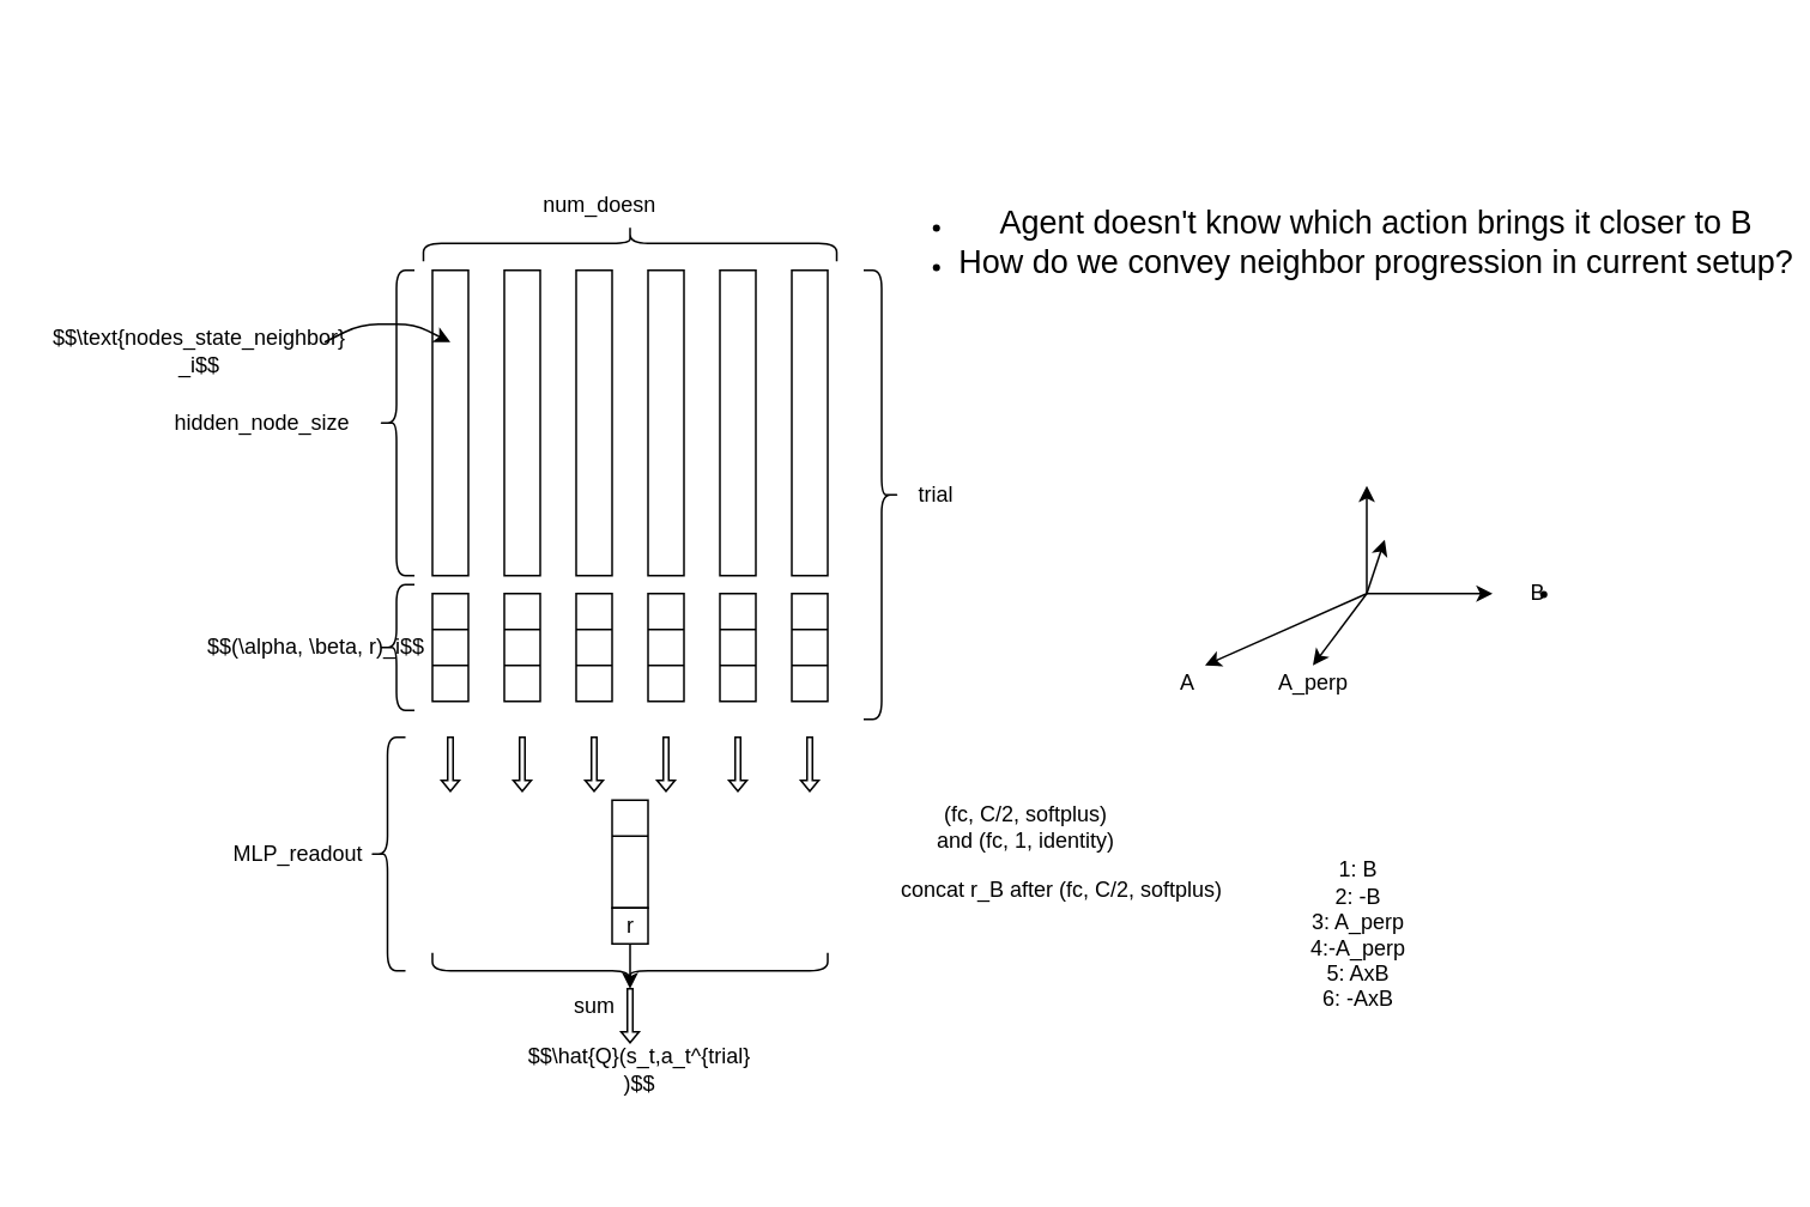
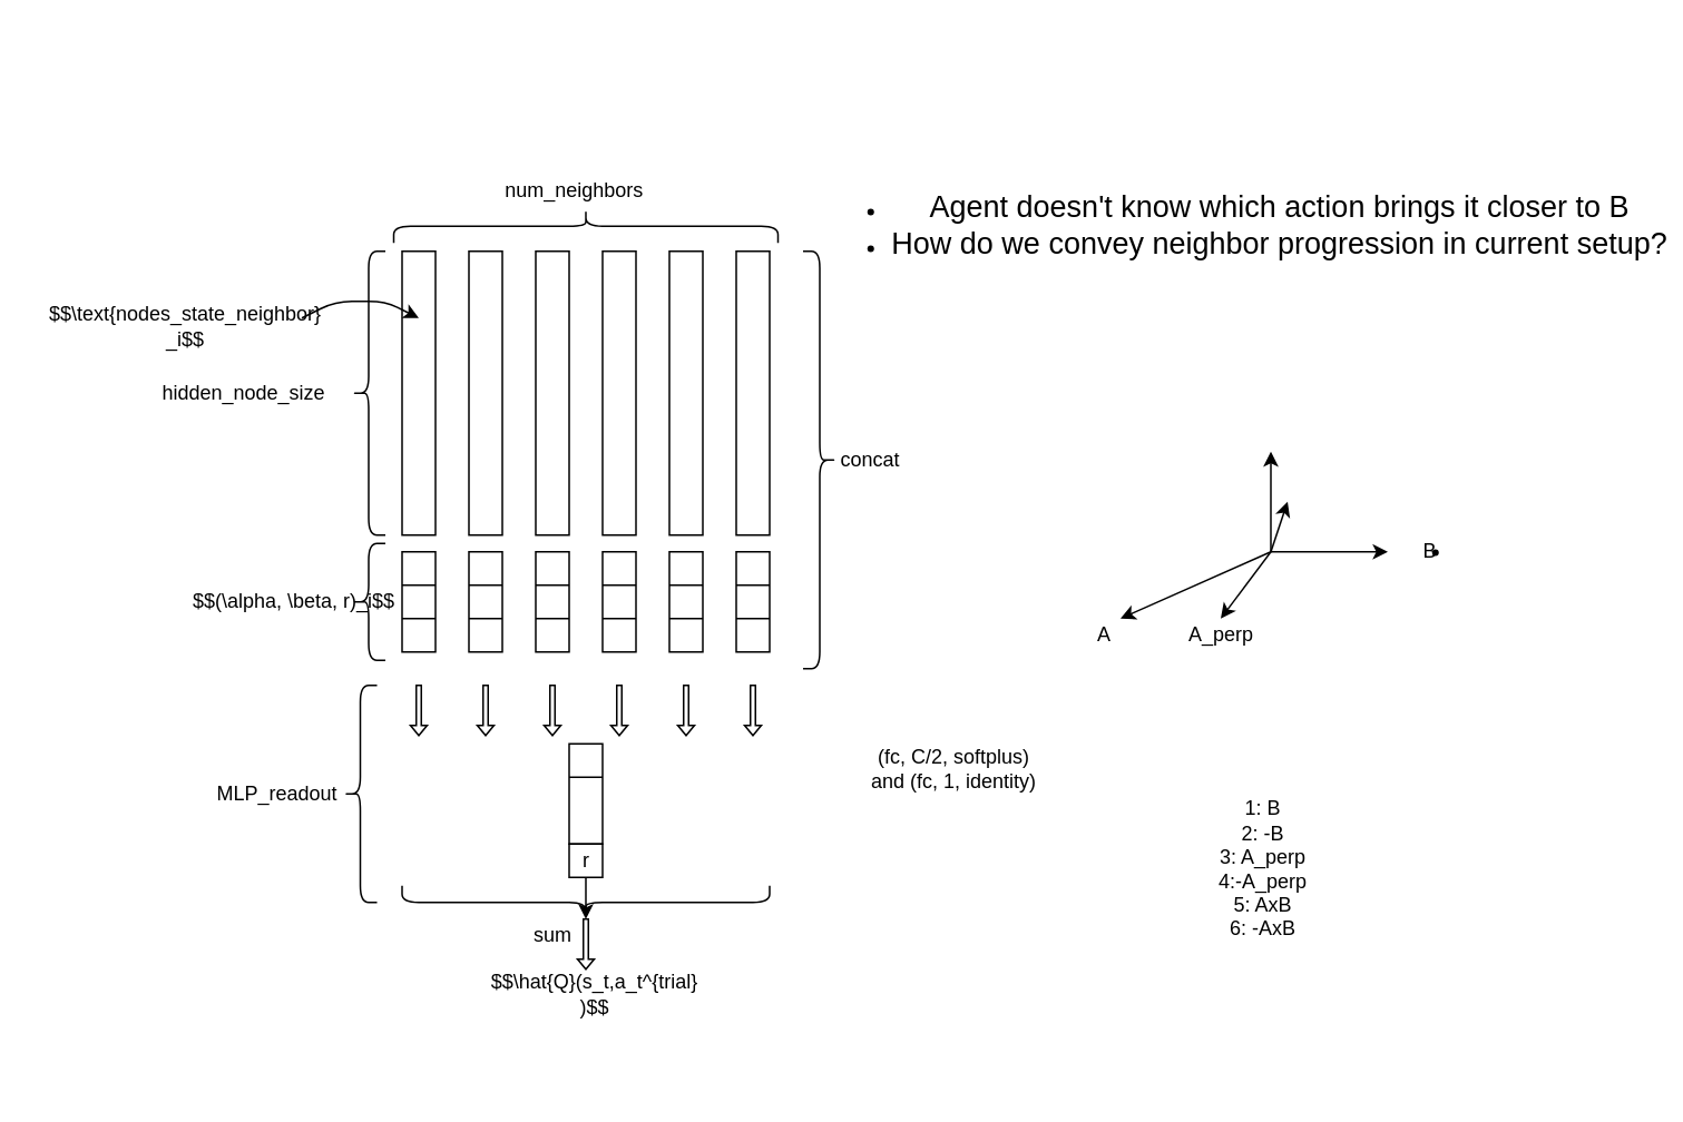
  <mxCell id="0" />
  <mxCell id="1" parent="0" />
  <mxCell id="2" value="" style="rounded=0;whiteSpace=wrap;html=1;" vertex="1" parent="1"><mxGeometry x="240" y="150" width="20" height="170" as="geometry" /></mxCell>
  <mxCell id="3" value="" style="rounded=0;whiteSpace=wrap;html=1;" vertex="1" parent="1"><mxGeometry x="280" y="150" width="20" height="170" as="geometry" /></mxCell>
  <mxCell id="4" value="" style="rounded=0;whiteSpace=wrap;html=1;" vertex="1" parent="1"><mxGeometry x="320" y="150" width="20" height="170" as="geometry" /></mxCell>
  <mxCell id="5" value="" style="rounded=0;whiteSpace=wrap;html=1;" vertex="1" parent="1"><mxGeometry x="360" y="150" width="20" height="170" as="geometry" /></mxCell>
  <mxCell id="6" value="" style="rounded=0;whiteSpace=wrap;html=1;" vertex="1" parent="1"><mxGeometry x="400" y="150" width="20" height="170" as="geometry" /></mxCell>
  <mxCell id="7" value="" style="rounded=0;whiteSpace=wrap;html=1;" vertex="1" parent="1"><mxGeometry x="440" y="150" width="20" height="170" as="geometry" /></mxCell>
  <mxCell id="8" value="" style="rounded=0;whiteSpace=wrap;html=1;" vertex="1" parent="1"><mxGeometry x="240" y="330" width="20" height="60" as="geometry" /></mxCell>
  <mxCell id="9" value="" style="endArrow=none;html=1;" edge="1" parent="1"><mxGeometry width="50" height="50" relative="1" as="geometry"><mxPoint x="240" y="350" as="sourcePoint" /><mxPoint x="260" y="350" as="targetPoint" /></mxGeometry></mxCell>
  <mxCell id="10" value="" style="endArrow=none;html=1;" edge="1" parent="1"><mxGeometry width="50" height="50" relative="1" as="geometry"><mxPoint x="240" y="370" as="sourcePoint" /><mxPoint x="260" y="370" as="targetPoint" /></mxGeometry></mxCell>
  <mxCell id="11" value="" style="rounded=0;whiteSpace=wrap;html=1;" vertex="1" parent="1"><mxGeometry x="280" y="330" width="20" height="60" as="geometry" /></mxCell>
  <mxCell id="12" value="" style="endArrow=none;html=1;" edge="1" parent="1"><mxGeometry width="50" height="50" relative="1" as="geometry"><mxPoint x="280" y="350" as="sourcePoint" /><mxPoint x="300" y="350" as="targetPoint" /></mxGeometry></mxCell>
  <mxCell id="13" value="" style="endArrow=none;html=1;" edge="1" parent="1"><mxGeometry width="50" height="50" relative="1" as="geometry"><mxPoint x="280" y="370" as="sourcePoint" /><mxPoint x="300" y="370" as="targetPoint" /></mxGeometry></mxCell>
  <mxCell id="14" value="" style="rounded=0;whiteSpace=wrap;html=1;" vertex="1" parent="1"><mxGeometry x="320" y="330" width="20" height="60" as="geometry" /></mxCell>
  <mxCell id="15" value="" style="endArrow=none;html=1;" edge="1" parent="1"><mxGeometry width="50" height="50" relative="1" as="geometry"><mxPoint x="320" y="350" as="sourcePoint" /><mxPoint x="340" y="350" as="targetPoint" /></mxGeometry></mxCell>
  <mxCell id="16" value="" style="endArrow=none;html=1;" edge="1" parent="1"><mxGeometry width="50" height="50" relative="1" as="geometry"><mxPoint x="320" y="370" as="sourcePoint" /><mxPoint x="340" y="370" as="targetPoint" /></mxGeometry></mxCell>
  <mxCell id="17" value="" style="rounded=0;whiteSpace=wrap;html=1;" vertex="1" parent="1"><mxGeometry x="360" y="330" width="20" height="60" as="geometry" /></mxCell>
  <mxCell id="18" value="" style="endArrow=none;html=1;" edge="1" parent="1"><mxGeometry width="50" height="50" relative="1" as="geometry"><mxPoint x="360" y="350" as="sourcePoint" /><mxPoint x="380" y="350" as="targetPoint" /></mxGeometry></mxCell>
  <mxCell id="19" value="" style="endArrow=none;html=1;" edge="1" parent="1"><mxGeometry width="50" height="50" relative="1" as="geometry"><mxPoint x="360" y="370" as="sourcePoint" /><mxPoint x="380" y="370" as="targetPoint" /></mxGeometry></mxCell>
  <mxCell id="20" value="" style="rounded=0;whiteSpace=wrap;html=1;" vertex="1" parent="1"><mxGeometry x="400" y="330" width="20" height="60" as="geometry" /></mxCell>
  <mxCell id="21" value="" style="endArrow=none;html=1;" edge="1" parent="1"><mxGeometry width="50" height="50" relative="1" as="geometry"><mxPoint x="400" y="350" as="sourcePoint" /><mxPoint x="420" y="350" as="targetPoint" /></mxGeometry></mxCell>
  <mxCell id="22" value="" style="endArrow=none;html=1;" edge="1" parent="1"><mxGeometry width="50" height="50" relative="1" as="geometry"><mxPoint x="400" y="370" as="sourcePoint" /><mxPoint x="420" y="370" as="targetPoint" /></mxGeometry></mxCell>
  <mxCell id="23" value="" style="rounded=0;whiteSpace=wrap;html=1;" vertex="1" parent="1"><mxGeometry x="440" y="330" width="20" height="60" as="geometry" /></mxCell>
  <mxCell id="24" value="" style="endArrow=none;html=1;" edge="1" parent="1"><mxGeometry width="50" height="50" relative="1" as="geometry"><mxPoint x="440" y="350" as="sourcePoint" /><mxPoint x="460" y="350" as="targetPoint" /></mxGeometry></mxCell>
  <mxCell id="25" value="" style="endArrow=none;html=1;" edge="1" parent="1"><mxGeometry width="50" height="50" relative="1" as="geometry"><mxPoint x="440" y="370" as="sourcePoint" /><mxPoint x="460" y="370" as="targetPoint" /></mxGeometry></mxCell>
  <mxCell id="26" value="$$(\alpha, \beta, r)_i$$" style="text;html=1;align=center;verticalAlign=middle;resizable=0;points=[];autosize=1;" vertex="1" parent="1"><mxGeometry x="105" y="350" width="140" height="20" as="geometry" /></mxCell>
  <mxCell id="27" value="" style="shape=curlyBracket;whiteSpace=wrap;html=1;rounded=1;" vertex="1" parent="1"><mxGeometry x="210" y="325" width="20" height="70" as="geometry" /></mxCell>
  <mxCell id="28" value="" style="shape=curlyBracket;whiteSpace=wrap;html=1;rounded=1;rotation=90;" vertex="1" parent="1"><mxGeometry x="340" y="20" width="20" height="230" as="geometry" /></mxCell>
  <mxCell id="29" value="$$\text{nodes_state_neighbor}&lt;br&gt;_i$$" style="text;html=1;align=center;verticalAlign=middle;resizable=0;points=[];autosize=1;" vertex="1" parent="1"><mxGeometry x="20" y="180" width="180" height="30" as="geometry" /></mxCell>
- <mxCell id="30" value="num_doesn" style="text;whiteSpace=wrap;html=1;" vertex="1" parent="1"><mxGeometry x="300" y="100" width="100" height="30" as="geometry" /></mxCell>
+ <mxCell id="30" value="num_neighbors" style="text;whiteSpace=wrap;html=1;" vertex="1" parent="1"><mxGeometry x="300" y="100" width="100" height="30" as="geometry" /></mxCell>
  <mxCell id="31" value="" style="shape=curlyBracket;whiteSpace=wrap;html=1;rounded=1;" vertex="1" parent="1"><mxGeometry x="210" y="150" width="20" height="170" as="geometry" /></mxCell>
  <mxCell id="32" value="" style="shape=singleArrow;direction=south;whiteSpace=wrap;html=1;" vertex="1" parent="1"><mxGeometry x="245" y="410" width="10" height="30" as="geometry" /></mxCell>
  <mxCell id="33" value="" style="shape=singleArrow;direction=south;whiteSpace=wrap;html=1;" vertex="1" parent="1"><mxGeometry x="285" y="410" width="10" height="30" as="geometry" /></mxCell>
  <mxCell id="34" value="" style="shape=singleArrow;direction=south;whiteSpace=wrap;html=1;" vertex="1" parent="1"><mxGeometry x="365" y="410" width="10" height="30" as="geometry" /></mxCell>
  <mxCell id="35" value="" style="shape=singleArrow;direction=south;whiteSpace=wrap;html=1;" vertex="1" parent="1"><mxGeometry x="325" y="410" width="10" height="30" as="geometry" /></mxCell>
  <mxCell id="36" value="" style="shape=singleArrow;direction=south;whiteSpace=wrap;html=1;" vertex="1" parent="1"><mxGeometry x="405" y="410" width="10" height="30" as="geometry" /></mxCell>
  <mxCell id="37" value="" style="shape=singleArrow;direction=south;whiteSpace=wrap;html=1;" vertex="1" parent="1"><mxGeometry x="445" y="410" width="10" height="30" as="geometry" /></mxCell>
  <mxCell id="38" value="MLP_readout" style="text;html=1;align=center;verticalAlign=middle;resizable=0;points=[];autosize=1;" vertex="1" parent="1"><mxGeometry y="465" width="90" height="20" as="geometry" x="120" /></mxCell>
  <mxCell id="39" value="" style="shape=curlyBracket;whiteSpace=wrap;html=1;rounded=1;" vertex="1" parent="1"><mxGeometry x="205" y="410" width="20" height="130" as="geometry" /></mxCell>
  <mxCell id="40" value="" style="shape=curlyBracket;whiteSpace=wrap;html=1;rounded=1;rotation=-180;" vertex="1" parent="1"><mxGeometry x="480" y="150" width="20" height="250" as="geometry" /></mxCell>
- <mxCell id="41" value="trial" style="text;html=1;align=center;verticalAlign=middle;resizable=0;points=[];autosize=1;" vertex="1" parent="1"><mxGeometry x="495" y="265" width="50" height="20" as="geometry" /></mxCell>
+ <mxCell id="41" value="concat" style="text;html=1;align=center;verticalAlign=middle;resizable=0;points=[];autosize=1;" vertex="1" parent="1"><mxGeometry x="495" y="265" width="50" height="20" as="geometry" /></mxCell>
  <mxCell id="42" value="(fc, C/2, softplus) &lt;br&gt;and (fc, 1, identity)" style="text;html=1;align=center;verticalAlign=middle;resizable=0;points=[];autosize=1;" vertex="1" parent="1"><mxGeometry x="515" y="445" width="110" height="30" as="geometry" /></mxCell>
  <mxCell id="43" value="" style="shape=curlyBracket;whiteSpace=wrap;html=1;rounded=1;rotation=-90;" vertex="1" parent="1"><mxGeometry x="340" y="430" width="20" height="220" as="geometry" /></mxCell>
  <mxCell id="44" value="$$\hat{Q}(s_t,a_t^{trial}&lt;br&gt;)$$" style="text;html=1;align=center;verticalAlign=middle;resizable=0;points=[];autosize=1;" vertex="1" parent="1"><mxGeometry x="285" y="580" width="140" height="30" as="geometry" /></mxCell>
  <mxCell id="45" value="sum" style="text;html=1;align=center;verticalAlign=middle;resizable=0;points=[];autosize=1;" vertex="1" parent="1"><mxGeometry x="310" y="550" width="40" height="20" as="geometry" /></mxCell>
  <mxCell id="46" value="" style="shape=singleArrow;direction=south;whiteSpace=wrap;html=1;" vertex="1" parent="1"><mxGeometry x="345" y="550" width="10" height="30" as="geometry" /></mxCell>
  <mxCell id="47" value="" style="endArrow=classic;html=1;" edge="1" parent="1"><mxGeometry width="50" height="50" relative="1" as="geometry"><mxPoint x="180" y="190" as="sourcePoint" /><mxPoint x="250" y="190" as="targetPoint" /><Array as="points"><mxPoint x="200" y="180" /><mxPoint x="230" y="180" /></Array></mxGeometry></mxCell>
  <mxCell id="48" value="hidden_node_size" style="text;html=1;align=center;verticalAlign=middle;resizable=0;points=[];autosize=1;" vertex="1" parent="1"><mxGeometry x="90" y="225" width="110" height="20" as="geometry" /></mxCell>
  <mxCell id="49" value="&lt;ul&gt;&lt;li&gt;&lt;font style=&quot;font-size: 18px&quot;&gt;Agent doesn't know which action brings it closer to B&lt;/font&gt;&lt;/li&gt;&lt;li&gt;&lt;font style=&quot;font-size: 18px&quot;&gt;How do we convey neighbor progression in current setup?&lt;/font&gt;&lt;/li&gt;&lt;/ul&gt;" style="text;html=1;align=center;verticalAlign=middle;resizable=0;points=[];autosize=1;" vertex="1" parent="1"><mxGeometry x="505" y="105" width="480" height="60" as="geometry" /></mxCell>
  <mxCell id="50" value="" style="endArrow=classic;html=1;" edge="1" parent="1"><mxGeometry width="50" height="50" relative="1" as="geometry"><mxPoint x="760" y="330" as="sourcePoint" /><mxPoint x="830" y="330" as="targetPoint" /></mxGeometry></mxCell>
  <mxCell id="51" value="" style="endArrow=classic;html=1;" edge="1" parent="1"><mxGeometry width="50" height="50" relative="1" as="geometry"><mxPoint x="760" y="330" as="sourcePoint" /><mxPoint x="760" y="270" as="targetPoint" /></mxGeometry></mxCell>
  <mxCell id="52" value="" style="endArrow=classic;html=1;" edge="1" parent="1"><mxGeometry width="50" height="50" relative="1" as="geometry"><mxPoint x="760" y="330" as="sourcePoint" /><mxPoint x="730" y="370" as="targetPoint" /></mxGeometry></mxCell>
  <mxCell id="53" value="B" style="text;html=1;align=center;verticalAlign=middle;resizable=0;points=[];autosize=1;" vertex="1" parent="1"><mxGeometry x="845" y="320" width="20" height="20" as="geometry" /></mxCell>
  <mxCell id="54" value="&lt;ul&gt;&lt;li&gt;&lt;br&gt;&lt;/li&gt;&lt;/ul&gt;" style="text;html=1;align=center;verticalAlign=middle;resizable=0;points=[];autosize=1;" vertex="1" parent="1"><mxGeometry x="820" y="310" width="60" height="40" as="geometry" /></mxCell>
  <mxCell id="55" value="" style="edgeStyle=orthogonalEdgeStyle;rounded=0;orthogonalLoop=1;jettySize=auto;html=1;" edge="1" parent="1" source="59" target="46"><mxGeometry relative="1" as="geometry" /></mxCell>
  <mxCell id="56" value="" style="rounded=0;whiteSpace=wrap;html=1;" vertex="1" parent="1"><mxGeometry x="340" y="445" width="20" height="60" as="geometry" /></mxCell>
  <mxCell id="57" value="" style="endArrow=none;html=1;" edge="1" parent="1"><mxGeometry width="50" height="50" relative="1" as="geometry"><mxPoint x="340" y="465" as="sourcePoint" /><mxPoint x="360" y="465" as="targetPoint" /></mxGeometry></mxCell>
  <mxCell id="58" value="" style="endArrow=none;html=1;" edge="1" parent="1"><mxGeometry width="50" height="50" relative="1" as="geometry"><mxPoint x="340" y="525" as="sourcePoint" /><mxPoint x="360" y="525" as="targetPoint" /></mxGeometry></mxCell>
  <mxCell id="59" value="" style="whiteSpace=wrap;html=1;aspect=fixed;" vertex="1" parent="1"><mxGeometry x="340" y="505" width="20" height="20" as="geometry" /></mxCell>
- <mxCell id="60" value="concat r_B after (fc, C/2, softplus)" style="text;html=1;align=center;verticalAlign=middle;resizable=0;points=[];autosize=1;" vertex="1" parent="1"><mxGeometry x="495" y="485" width="190" height="20" as="geometry" /></mxCell>
  <mxCell id="61" value="r" style="text;html=1;align=center;verticalAlign=middle;resizable=0;points=[];autosize=1;" vertex="1" parent="1"><mxGeometry x="340" y="505" width="20" height="20" as="geometry" /></mxCell>
  <mxCell id="62" value="" style="endArrow=classic;html=1;" edge="1" parent="1"><mxGeometry width="50" height="50" relative="1" as="geometry"><mxPoint x="760" y="330" as="sourcePoint" /><mxPoint x="670" y="370" as="targetPoint" /></mxGeometry></mxCell>
  <mxCell id="63" value="A" style="text;html=1;align=center;verticalAlign=middle;resizable=0;points=[];autosize=1;" vertex="1" parent="1"><mxGeometry x="650" y="370" width="20" height="20" as="geometry" /></mxCell>
  <mxCell id="64" value="A_perp" style="text;html=1;align=center;verticalAlign=middle;resizable=0;points=[];autosize=1;" vertex="1" parent="1"><mxGeometry x="705" y="370" width="50" height="20" as="geometry" /></mxCell>
  <mxCell id="65" value="" style="endArrow=classic;html=1;" edge="1" parent="1"><mxGeometry width="50" height="50" relative="1" as="geometry"><mxPoint x="760" y="330" as="sourcePoint" /><mxPoint x="770" y="300" as="targetPoint" /></mxGeometry></mxCell>
  <mxCell id="66" value="1: B&lt;br&gt;2: -B&lt;br&gt;3: A_perp&lt;br&gt;4:-A_perp&lt;br&gt;5: AxB&lt;br&gt;6: -AxB" style="text;html=1;align=center;verticalAlign=middle;resizable=0;points=[];autosize=1;" vertex="1" parent="1"><mxGeometry x="720" y="475" width="70" height="90" as="geometry" /></mxCell>
